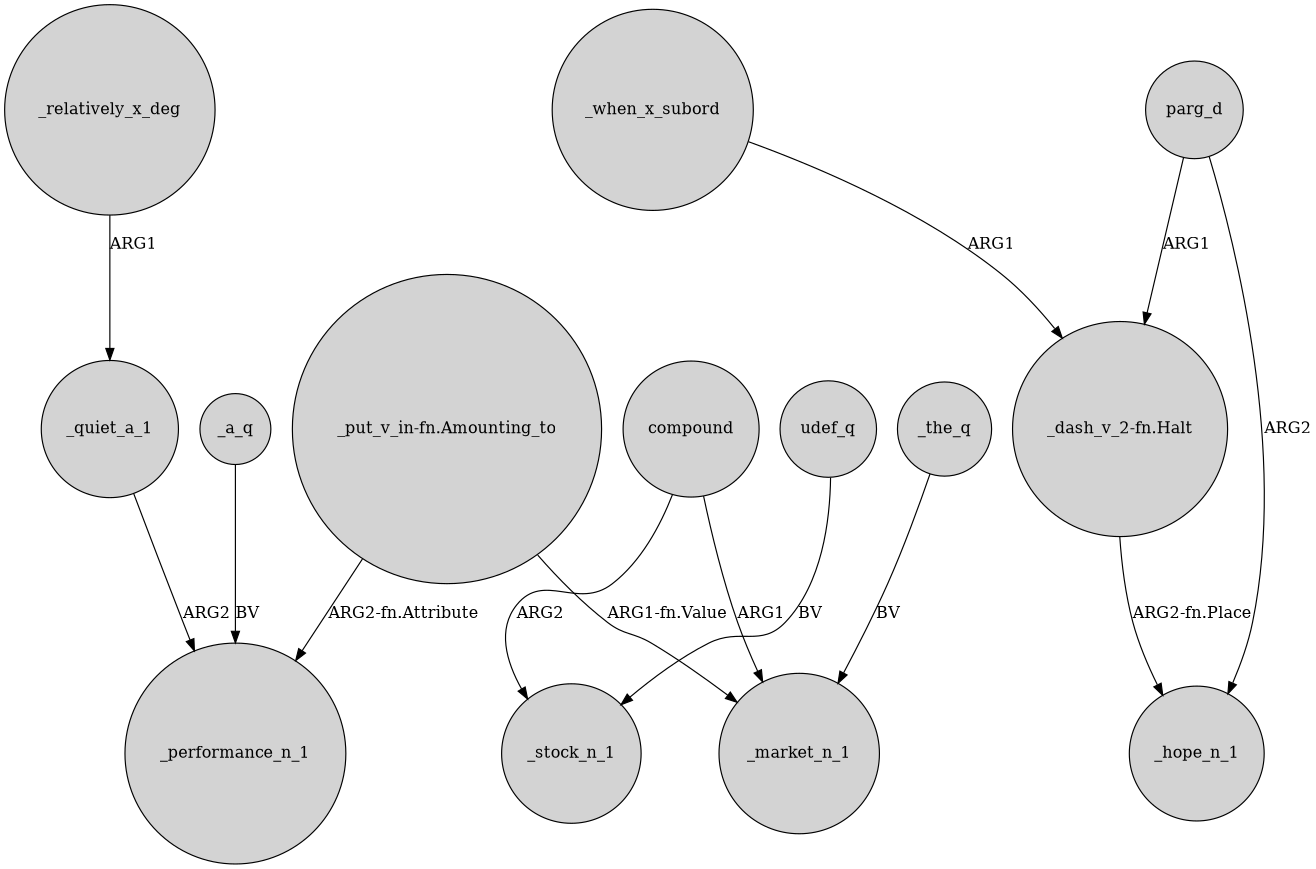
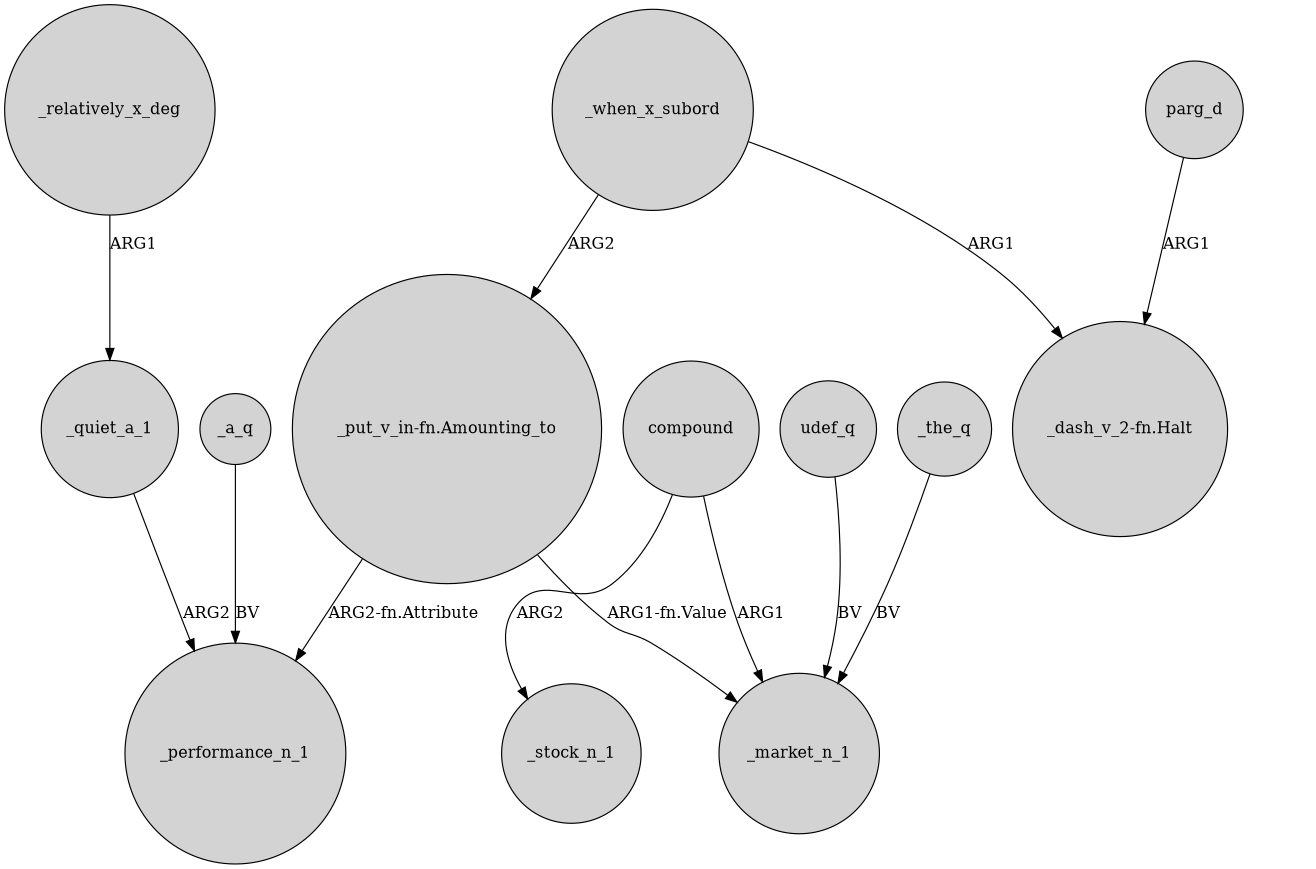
  digraph {
    node [shape=circle style=filled]
    _relatively_x_deg
    _quiet_a_1
    _performance_n_1
    _when_x_subord
    "_dash_v_2-fn.Halt"
    "_put_v_in-fn.Amounting_to"
-   _hope_n_1
    _market_n_1
    compound
    _stock_n_1
    _the_q
    parg_d
    _a_q
    udef_q
    _relatively_x_deg -> _quiet_a_1 [label=ARG1]
    _quiet_a_1 -> _performance_n_1 [label=ARG2]
    _when_x_subord -> "_dash_v_2-fn.Halt" [label=ARG1]
-   "_dash_v_2-fn.Halt" -> _hope_n_1 [label="ARG2-fn.Place"]
+   _when_x_subord -> "_put_v_in-fn.Amounting_to" [label=ARG2]
    "_put_v_in-fn.Amounting_to" -> _performance_n_1 [label="ARG2-fn.Attribute"]
    "_put_v_in-fn.Amounting_to" -> _market_n_1 [label="ARG1-fn.Value"]
    compound -> _market_n_1 [label=ARG1]
    compound -> _stock_n_1 [label=ARG2]
    _the_q -> _market_n_1 [label=BV]
    parg_d -> "_dash_v_2-fn.Halt" [label=ARG1]
-   parg_d -> _hope_n_1 [label=ARG2]
    _a_q -> _performance_n_1 [label=BV]
-   udef_q -> _stock_n_1 [label=BV]
+   udef_q -> _market_n_1 [label=BV]
  }
